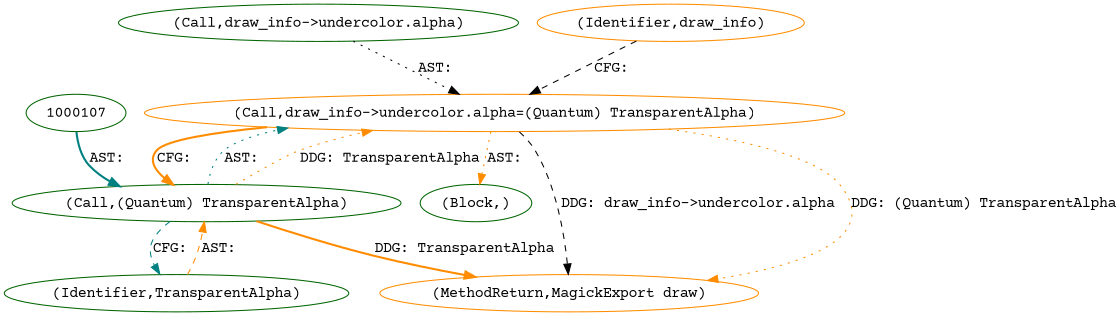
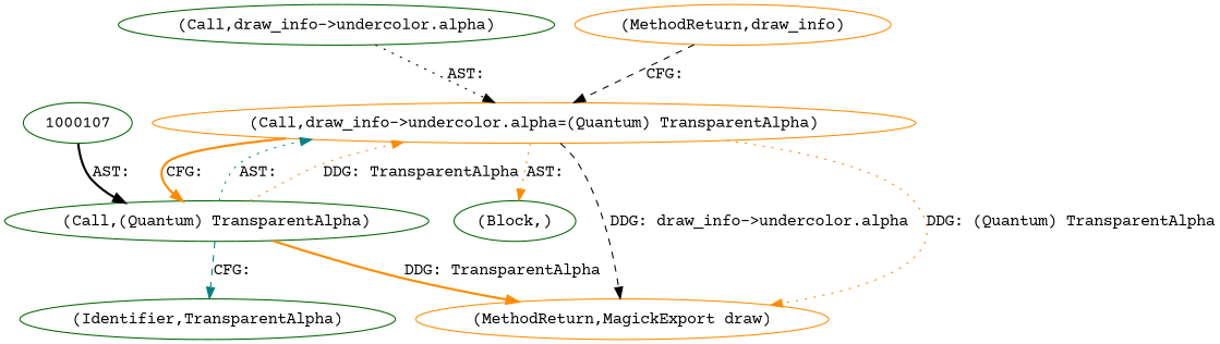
  digraph {
    fontname="Courier Prime"
    node [color=darkgreen fontname="Courier Prime"]
    edge [color=darkorange fontname="Courier Prime" style=dotted]
    n1 [color=darkorange label="(Call,draw_info->undercolor.alpha=(Quantum) TransparentAlpha)"]
    n2 [label="(Call,(Quantum) TransparentAlpha)"]
    n3 [label="(Block,)"]
    n4 [color=darkorange label="(MethodReturn,MagickExport draw)"]
    n5 [label="(Identifier,TransparentAlpha)"]
    n6 [label="(Call,draw_info->undercolor.alpha)"]
-   n7 [color=darkorange label="(Identifier,draw_info)"]
+   n7 [color=darkorange label="(MethodReturn,draw_info)"]
    n8 [label=1000107]
    n1 -> n2 [label="CFG: " style=bold]
    n1 -> n3 [label="AST: "]
    n1 -> n4 [color=black label="DDG: draw_info->undercolor.alpha" style=dashed]
    n1 -> n4 [label="DDG: (Quantum) TransparentAlpha"]
    n2 -> n1 [color=teal label="AST: "]
    n2 -> n1 [label="DDG: TransparentAlpha"]
    n2 -> n4 [label="DDG: TransparentAlpha" style=bold]
    n2 -> n5 [color=teal label="CFG: " style=dashed]
-   n5 -> n2 [label="AST: " style=dashed]
    n6 -> n1 [color=black label="AST: "]
    n7 -> n1 [color=black label="CFG: " style=dashed]
-   n8 -> n2 [color=teal label="AST: " style=bold]
+   n8 -> n2 [color=black label="AST: " style=bold]
  }
